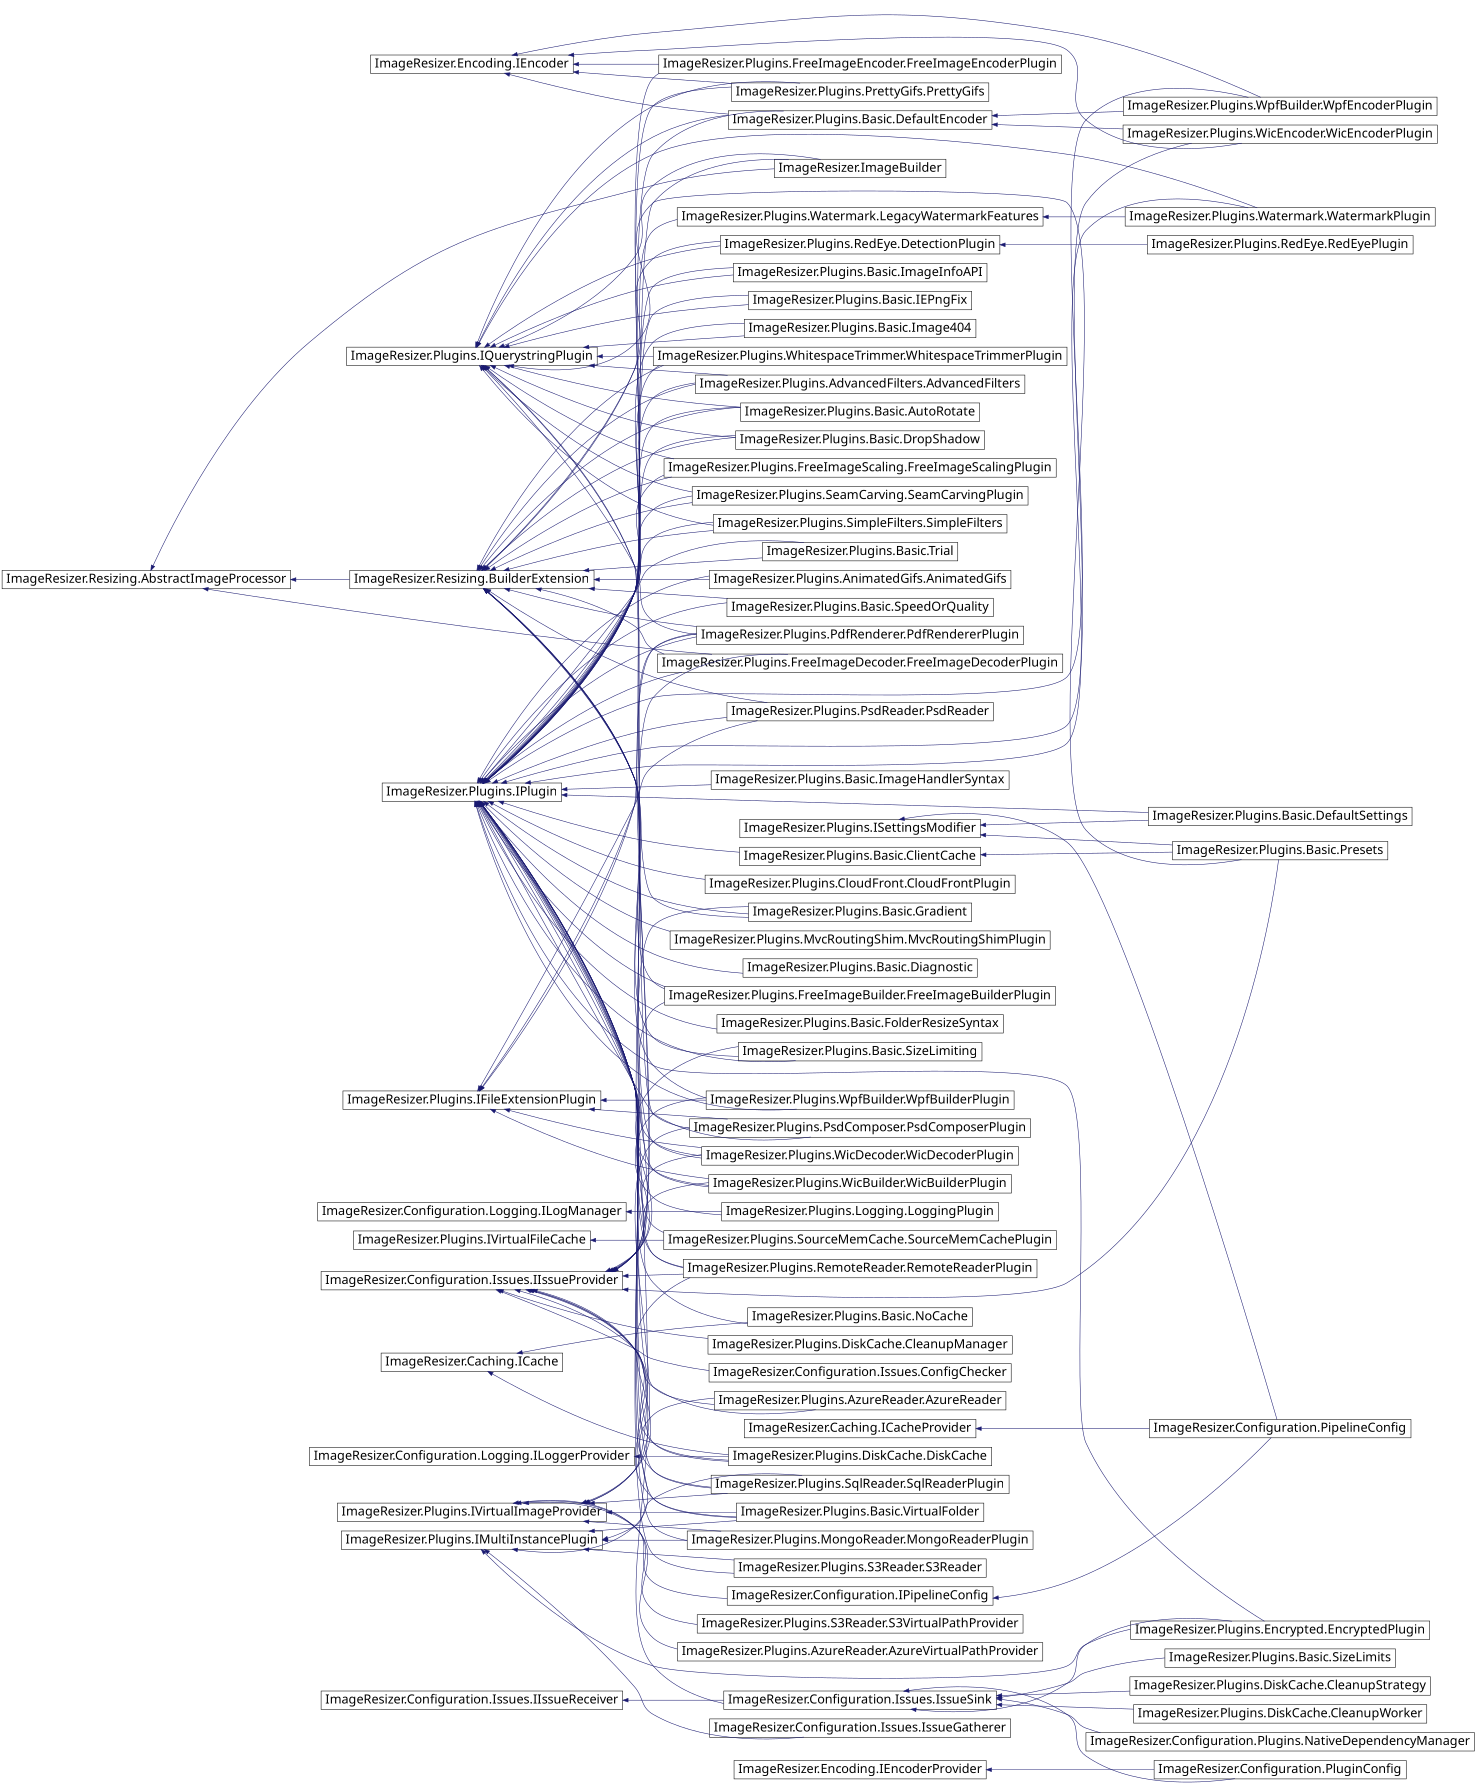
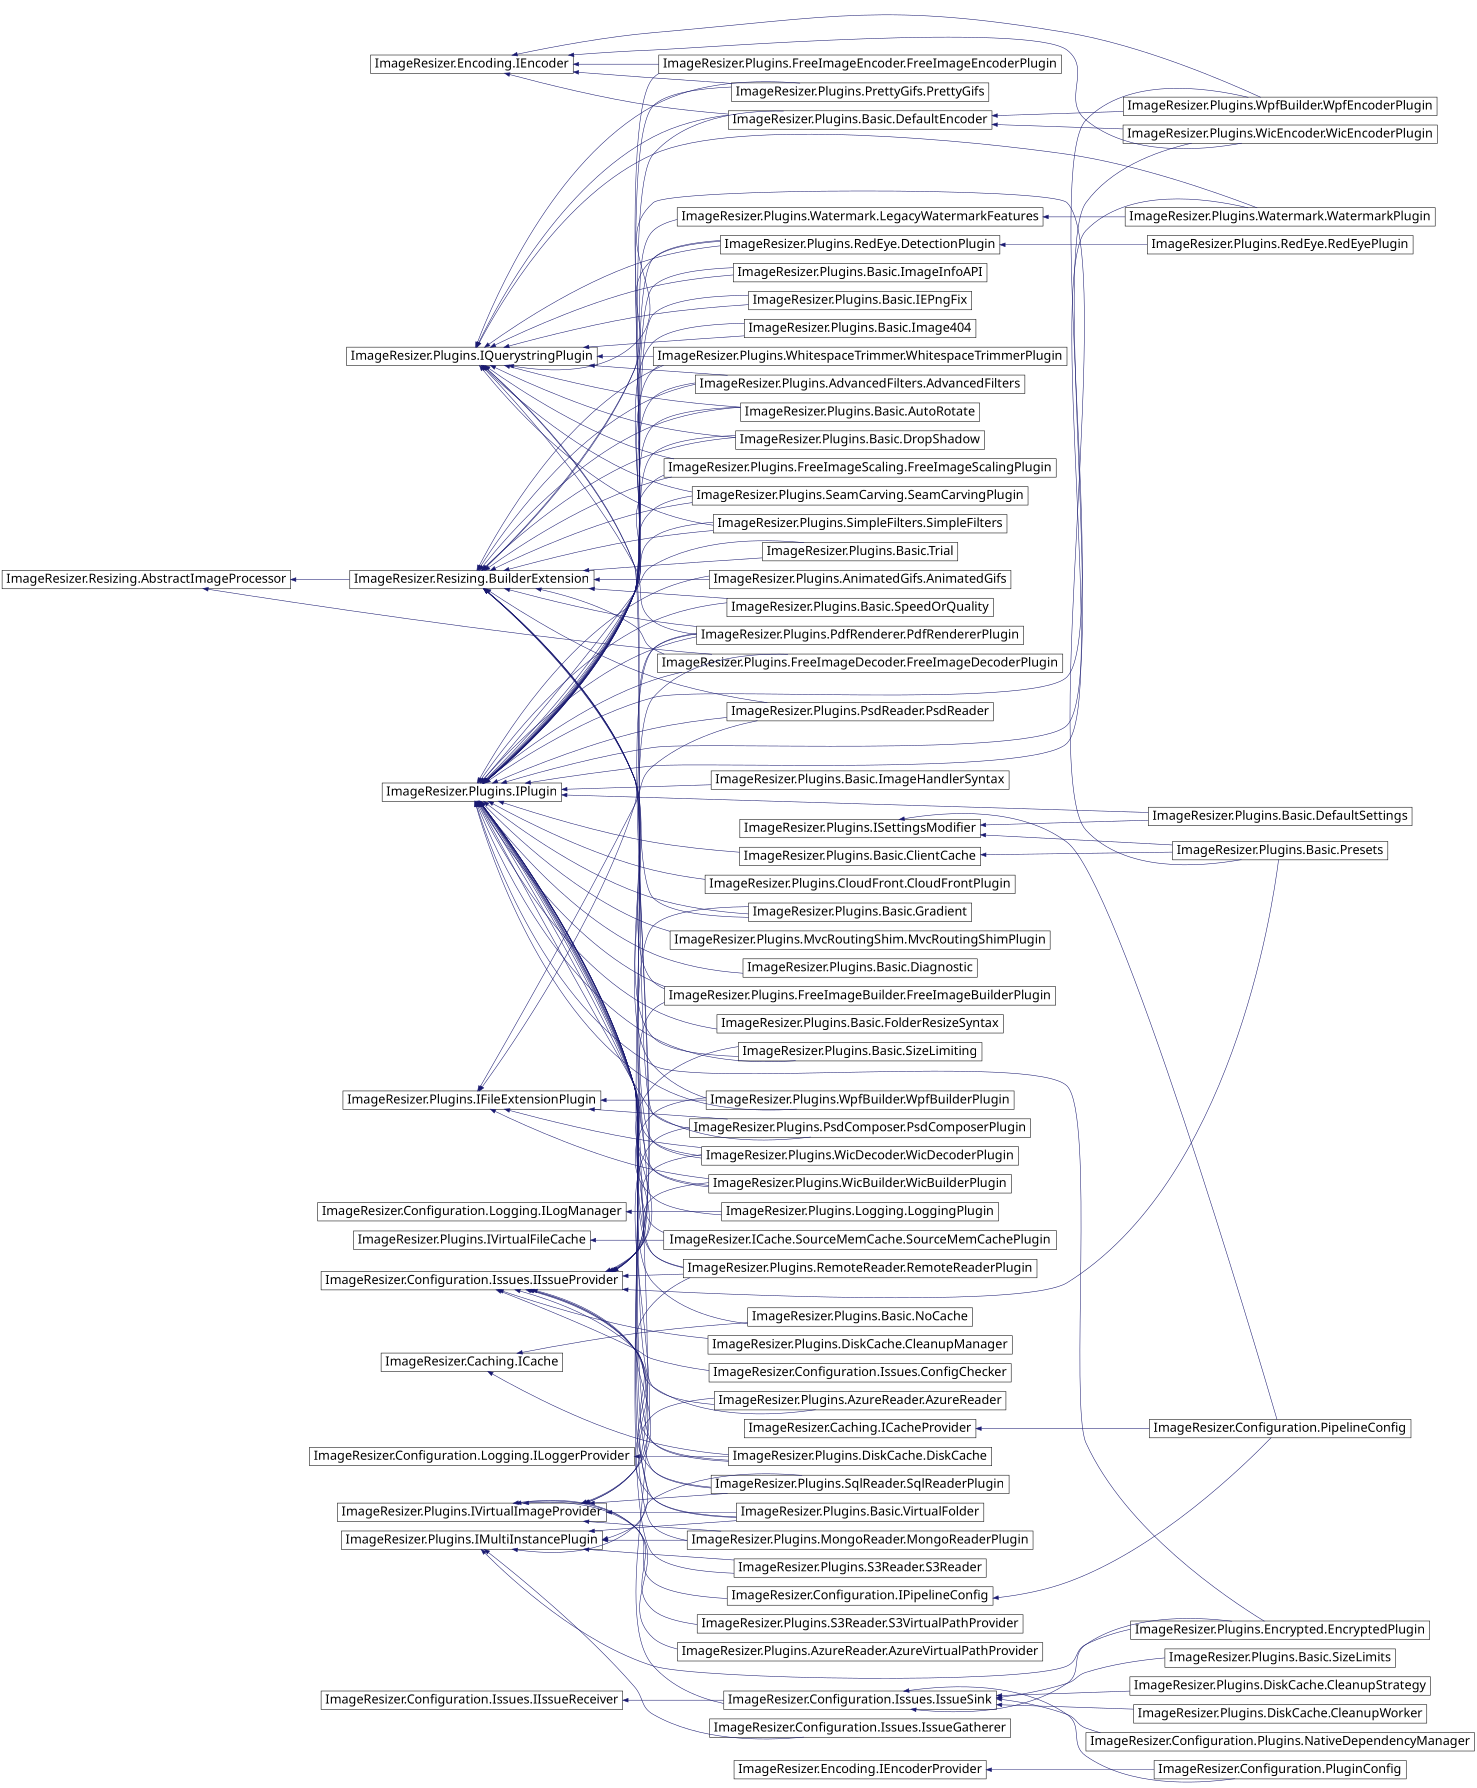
  digraph {
    fontname="Noto Sans"
    rankdir=LR
    node [color=black fillcolor=white fontname="Noto Sans" fontsize=24 shape=record style=filled]
    edge [color=midnightblue dir=back fontname="Noto Sans" fontsize=24 labelfontname=Helvetica labelfontsize=24 style=solid]
    n1 [height=0.2 label="ImageResizer.Resizing.AbstractImageProcessor" width=0.4]
-   n2 [height=0.2 label="ImageResizer.ImageBuilder" width=0.4]
    n3 [height=0.2 label="ImageResizer.Resizing.BuilderExtension" width=0.4]
    n4 [height=0.2 label="ImageResizer.Plugins.FreeImageDecoder.FreeImageDecoderPlugin" width=0.4]
    n5 [height=0.2 label="ImageResizer.Plugins.AdvancedFilters.AdvancedFilters" width=0.4]
    n6 [height=0.2 label="ImageResizer.Plugins.AnimatedGifs.AnimatedGifs" width=0.4]
    n7 [height=0.2 label="ImageResizer.Plugins.Basic.AutoRotate" width=0.4]
    n8 [height=0.2 label="ImageResizer.Plugins.Basic.DropShadow" width=0.4]
    n9 [height=0.2 label="ImageResizer.Plugins.Basic.SizeLimiting" width=0.4]
    n10 [height=0.2 label="ImageResizer.Plugins.Basic.SpeedOrQuality" width=0.4]
    n11 [height=0.2 label="ImageResizer.Plugins.Basic.Trial" width=0.4]
    n12 [height=0.2 label="ImageResizer.Plugins.FreeImageBuilder.FreeImageBuilderPlugin" width=0.4]
    n13 [height=0.2 label="ImageResizer.Plugins.FreeImageScaling.FreeImageScalingPlugin" width=0.4]
    n14 [height=0.2 label="ImageResizer.Plugins.PdfRenderer.PdfRendererPlugin" width=0.4]
    n15 [height=0.2 label="ImageResizer.Plugins.PsdReader.PsdReader" width=0.4]
    n16 [height=0.2 label="ImageResizer.Plugins.RedEye.DetectionPlugin" width=0.4]
    n17 [height=0.2 label="ImageResizer.Plugins.RemoteReader.RemoteReaderPlugin" width=0.4]
    n18 [height=0.2 label="ImageResizer.Plugins.SeamCarving.SeamCarvingPlugin" width=0.4]
    n19 [height=0.2 label="ImageResizer.Plugins.SimpleFilters.SimpleFilters" width=0.4]
    n20 [height=0.2 label="ImageResizer.Plugins.Watermark.LegacyWatermarkFeatures" width=0.4]
    n21 [height=0.2 label="ImageResizer.Plugins.WhitespaceTrimmer.WhitespaceTrimmerPlugin" width=0.4]
    n22 [height=0.2 label="ImageResizer.Plugins.WicBuilder.WicBuilderPlugin" width=0.4]
    n23 [height=0.2 label="ImageResizer.Plugins.WicDecoder.WicDecoderPlugin" width=0.4]
    n24 [height=0.2 label="ImageResizer.Plugins.WpfBuilder.WpfBuilderPlugin" width=0.4]
    n25 [height=0.2 label="ImageResizer.Plugins.RedEye.RedEyePlugin" width=0.4]
    n26 [height=0.2 label="ImageResizer.Plugins.Watermark.WatermarkPlugin" width=0.4]
    n27 [height=0.2 label="ImageResizer.Caching.ICache" width=0.4]
    n28 [height=0.2 label="ImageResizer.Plugins.Basic.NoCache" width=0.4]
    n29 [height=0.2 label="ImageResizer.Plugins.DiskCache.DiskCache" width=0.4]
    n30 [height=0.2 label="ImageResizer.Caching.ICacheProvider" width=0.4]
    n31 [height=0.2 label="ImageResizer.Configuration.PipelineConfig" width=0.4]
    n32 [height=0.2 label="ImageResizer.Encoding.IEncoder" width=0.4]
    n33 [height=0.2 label="ImageResizer.Plugins.Basic.DefaultEncoder" width=0.4]
    n34 [height=0.2 label="ImageResizer.Plugins.WicEncoder.WicEncoderPlugin" width=0.4]
    n35 [height=0.2 label="ImageResizer.Plugins.WpfBuilder.WpfEncoderPlugin" width=0.4]
    n36 [height=0.2 label="ImageResizer.Plugins.FreeImageEncoder.FreeImageEncoderPlugin" width=0.4]
    n37 [height=0.2 label="ImageResizer.Plugins.PrettyGifs.PrettyGifs" width=0.4]
    n38 [height=0.2 label="ImageResizer.Encoding.IEncoderProvider" width=0.4]
    n39 [height=0.2 label="ImageResizer.Configuration.PluginConfig" width=0.4]
    n40 [height=0.2 label="ImageResizer.Plugins.IFileExtensionPlugin" width=0.4]
    n41 [height=0.2 label="ImageResizer.Plugins.PsdComposer.PsdComposerPlugin" width=0.4]
    n42 [height=0.2 label="ImageResizer.Configuration.Issues.IIssueProvider" width=0.4]
    n43 [height=0.2 label="ImageResizer.Configuration.Issues.ConfigChecker" width=0.4]
    n44 [height=0.2 label="ImageResizer.Configuration.Issues.IssueSink" width=0.4]
    n45 [height=0.2 label="ImageResizer.Plugins.AzureReader.AzureReader" width=0.4]
    n46 [height=0.2 label="ImageResizer.Plugins.Basic.Presets" width=0.4]
    n47 [height=0.2 label="ImageResizer.Plugins.Basic.VirtualFolder" width=0.4]
    n48 [height=0.2 label="ImageResizer.Plugins.DiskCache.CleanupManager" width=0.4]
    n49 [height=0.2 label="ImageResizer.Plugins.SqlReader.SqlReaderPlugin" width=0.4]
    n50 [height=0.2 label="ImageResizer.Configuration.Issues.IssueGatherer" width=0.4]
    n51 [height=0.2 label="ImageResizer.Configuration.Plugins.NativeDependencyManager" width=0.4]
    n52 [height=0.2 label="ImageResizer.Plugins.Basic.SizeLimits" width=0.4]
    n53 [height=0.2 label="ImageResizer.Plugins.DiskCache.CleanupStrategy" width=0.4]
    n54 [height=0.2 label="ImageResizer.Plugins.DiskCache.CleanupWorker" width=0.4]
    n55 [height=0.2 label="ImageResizer.Plugins.Encrypted.EncryptedPlugin" width=0.4]
    n56 [height=0.2 label="ImageResizer.Configuration.Issues.IIssueReceiver" width=0.4]
    n57 [height=0.2 label="ImageResizer.Configuration.Logging.ILoggerProvider" width=0.4]
    n58 [height=0.2 label="ImageResizer.Configuration.Logging.ILogManager" width=0.4]
    n59 [height=0.2 label="ImageResizer.Plugins.Logging.LoggingPlugin" width=0.4]
    n60 [height=0.2 label="ImageResizer.Plugins.IMultiInstancePlugin" width=0.4]
    n61 [height=0.2 label="ImageResizer.Plugins.MongoReader.MongoReaderPlugin" width=0.4]
    n62 [height=0.2 label="ImageResizer.Plugins.S3Reader.S3Reader" width=0.4]
    n63 [height=0.2 label="ImageResizer.Plugins.IPlugin" width=0.4]
    n64 [height=0.2 label="ImageResizer.Plugins.Basic.ClientCache" width=0.4]
    n65 [height=0.2 label="ImageResizer.Plugins.Basic.DefaultSettings" width=0.4]
    n66 [height=0.2 label="ImageResizer.Plugins.Basic.Diagnostic" width=0.4]
    n67 [height=0.2 label="ImageResizer.Plugins.Basic.FolderResizeSyntax" width=0.4]
    n68 [height=0.2 label="ImageResizer.Plugins.Basic.Gradient" width=0.4]
    n69 [height=0.2 label="ImageResizer.Plugins.Basic.IEPngFix" width=0.4]
    n70 [height=0.2 label="ImageResizer.Plugins.Basic.Image404" width=0.4]
    n71 [height=0.2 label="ImageResizer.Plugins.Basic.ImageHandlerSyntax" width=0.4]
    n72 [height=0.2 label="ImageResizer.Plugins.Basic.ImageInfoAPI" width=0.4]
    n73 [height=0.2 label="ImageResizer.Plugins.CloudFront.CloudFrontPlugin" width=0.4]
    n74 [height=0.2 label="ImageResizer.Plugins.MvcRoutingShim.MvcRoutingShimPlugin" width=0.4]
-   n75 [height=0.2 label="ImageResizer.Plugins.SourceMemCache.SourceMemCachePlugin" width=0.4]
+   n75 [height=0.2 label="ImageResizer.ICache.SourceMemCache.SourceMemCachePlugin" width=0.4]
    n76 [height=0.2 label="ImageResizer.Plugins.IQuerystringPlugin" width=0.4]
    n77 [height=0.2 label="ImageResizer.Plugins.ISettingsModifier" width=0.4]
    n78 [height=0.2 label="ImageResizer.Plugins.IVirtualFileCache" width=0.4]
    n79 [height=0.2 label="ImageResizer.Plugins.IVirtualImageProvider" width=0.4]
    n80 [height=0.2 label="ImageResizer.Configuration.IPipelineConfig" width=0.4]
    n81 [height=0.2 label="ImageResizer.Plugins.AzureReader.AzureVirtualPathProvider" width=0.4]
    n82 [height=0.2 label="ImageResizer.Plugins.S3Reader.S3VirtualPathProvider" width=0.4]
-   n1 -> n2
    n1 -> n3
    n1 -> n4
    n3 -> n4
    n3 -> n5
    n3 -> n6
    n3 -> n7
    n3 -> n8
    n3 -> n9
    n3 -> n10
    n3 -> n11
    n3 -> n12
    n3 -> n13
    n3 -> n14
    n3 -> n15
    n3 -> n16
    n3 -> n17
    n3 -> n18
    n3 -> n19
    n3 -> n20
    n3 -> n21
    n3 -> n22
    n3 -> n23
    n3 -> n24
    n16 -> n25
    n20 -> n26
    n27 -> n28
    n27 -> n29
    n30 -> n31
    n32 -> n33
    n32 -> n34
    n32 -> n35
    n32 -> n36
    n32 -> n37
    n33 -> n34
    n33 -> n35
    n38 -> n39
-   n40 -> n2
    n40 -> n14
    n40 -> n15
    n40 -> n22
    n40 -> n23
    n40 -> n24
    n40 -> n41
    n42 -> n4
    n42 -> n9
    n42 -> n12
    n42 -> n14
    n42 -> n17
    n42 -> n22
    n42 -> n23
    n42 -> n24
    n42 -> n29
    n42 -> n43
    n42 -> n44
    n42 -> n45
    n42 -> n46
    n42 -> n47
    n42 -> n48
    n42 -> n49
    n44 -> n39
    n44 -> n51
    n44 -> n52
    n44 -> n53
    n44 -> n54
    n44 -> n55
    n56 -> n44
    n57 -> n29
    n58 -> n59
    n60 -> n45
    n60 -> n47
    n60 -> n49
    n60 -> n50
    n60 -> n55
    n60 -> n61
    n60 -> n62
    n63 -> n4
    n63 -> n5
    n63 -> n6
    n63 -> n7
    n63 -> n8
    n63 -> n9
    n63 -> n10
    n63 -> n11
    n63 -> n12
    n63 -> n13
    n63 -> n14
    n63 -> n15
+   n63 -> n16
    n63 -> n17
    n63 -> n18
    n63 -> n19
    n63 -> n21
    n63 -> n22
    n63 -> n23
    n63 -> n24
    n63 -> n26
    n63 -> n28
    n63 -> n29
    n63 -> n33
    n63 -> n34
    n63 -> n35
    n63 -> n36
    n63 -> n37
    n63 -> n41
    n63 -> n45
    n63 -> n47
    n63 -> n49
    n63 -> n55
    n63 -> n59
    n63 -> n61
    n63 -> n62
    n63 -> n64
    n63 -> n65
    n63 -> n66
    n63 -> n67
    n63 -> n68
    n63 -> n69
    n63 -> n70
    n63 -> n71
    n63 -> n72
    n63 -> n73
    n63 -> n74
    n63 -> n75
    n64 -> n46
-   n76 -> n2
    n76 -> n5
    n76 -> n7
    n76 -> n8
    n76 -> n13
    n76 -> n14
    n76 -> n16
    n76 -> n18
    n76 -> n19
    n76 -> n21
    n76 -> n26
    n76 -> n33
    n76 -> n37
    n76 -> n41
    n76 -> n46
    n76 -> n68
    n76 -> n69
    n76 -> n70
    n76 -> n72
    n77 -> n31
    n77 -> n46
    n77 -> n65
    n78 -> n75
    n79 -> n17
    n79 -> n41
    n79 -> n47
    n79 -> n49
    n79 -> n61
    n79 -> n68
    n79 -> n80
    n79 -> n81
    n79 -> n82
    n80 -> n31
  }
